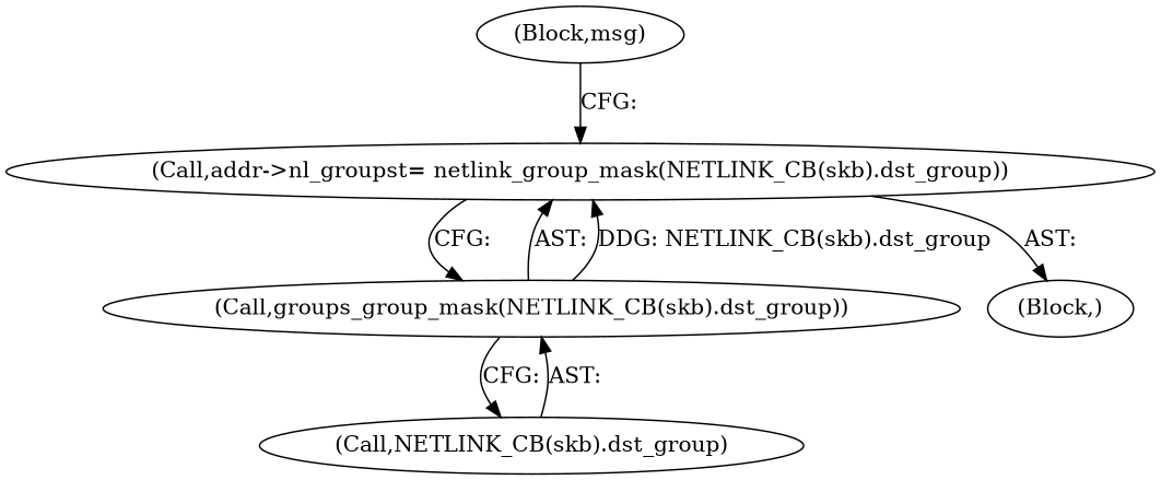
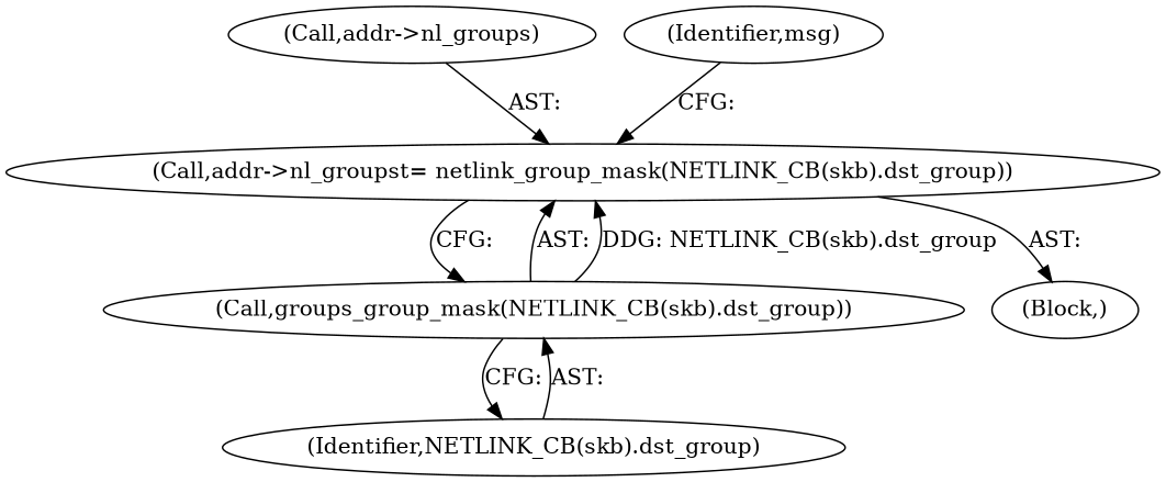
  digraph {
    n1 [label="(Call,addr->nl_groups\t= netlink_group_mask(NETLINK_CB(skb).dst_group))"]
    n2 [label="(Call,groups_group_mask(NETLINK_CB(skb).dst_group))"]
    n3 [label="(Block,)"]
-   n4 [label="(Call,NETLINK_CB(skb).dst_group)"]
-   n6 [label="(Block,msg)"]
+   n4 [label="(Identifier,NETLINK_CB(skb).dst_group)"]
+   n5 [label="(Call,addr->nl_groups)"]
+   n6 [label="(Identifier,msg)"]
    n1 -> n2 [label="CFG: "]
    n1 -> n3 [label="AST: "]
    n2 -> n1 [label="AST: "]
    n2 -> n1 [label="DDG: NETLINK_CB(skb).dst_group"]
    n2 -> n4 [label="CFG: "]
    n4 -> n2 [label="AST: "]
+   n5 -> n1 [label="AST: "]
    n6 -> n1 [label="CFG: "]
  }
